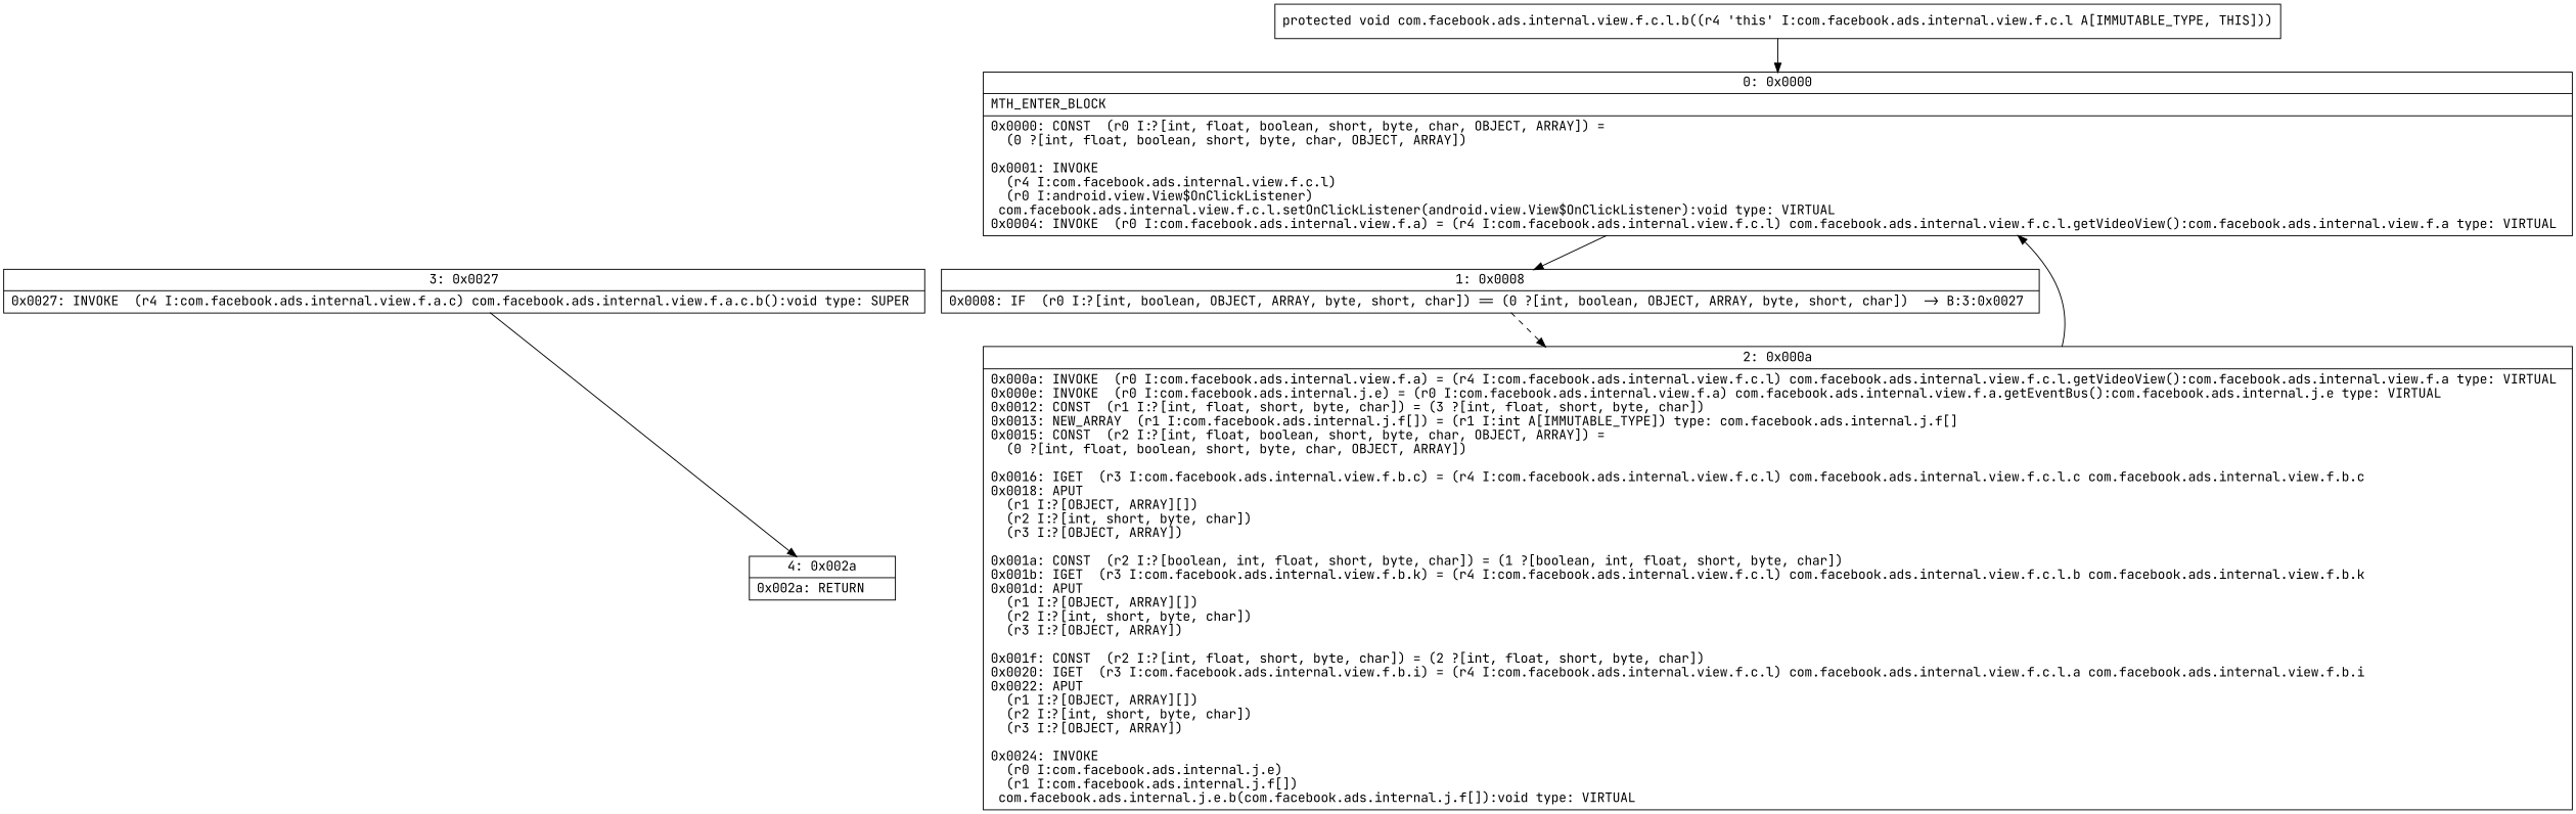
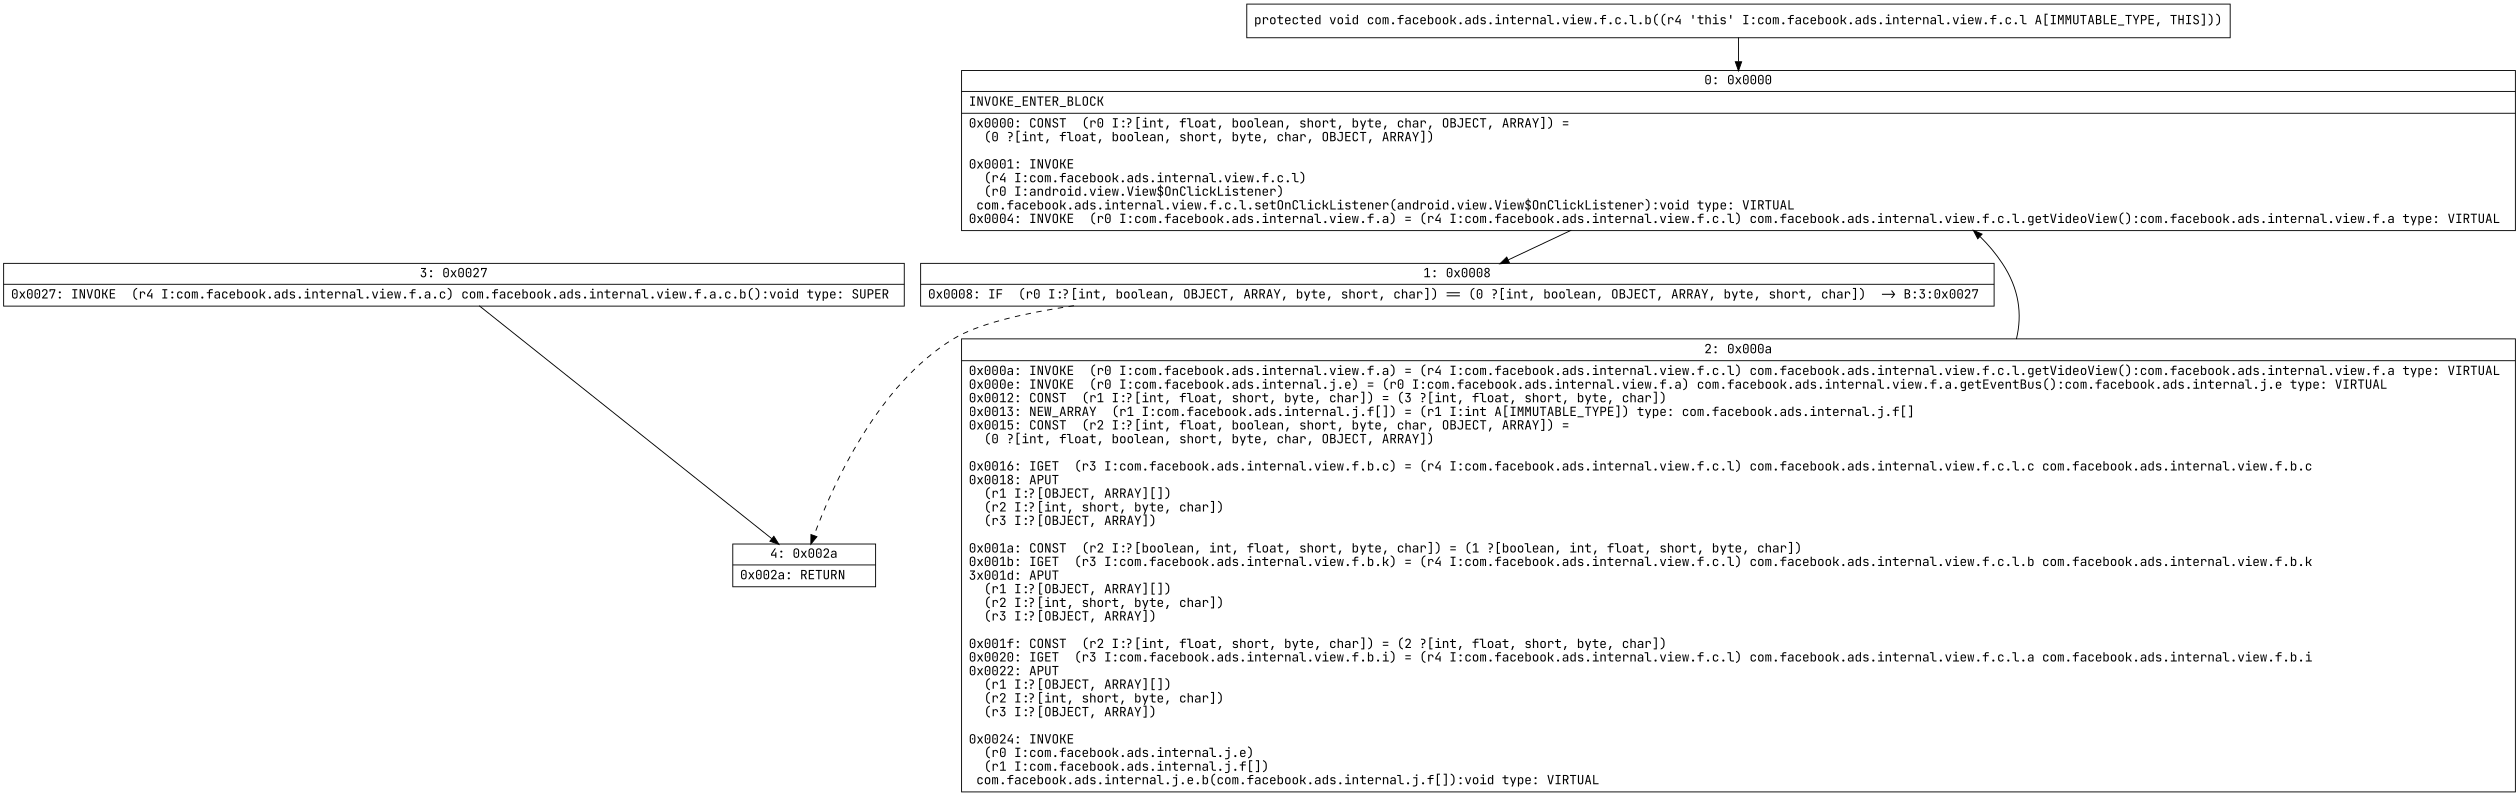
  digraph {
    fontname="JetBrains Mono"
    node [fontname="JetBrains Mono" shape=record]
    edge [fontname="JetBrains Mono"]
-   n1 [label="{0\:\ 0x0000|MTH_ENTER_BLOCK\l|0x0000: CONST  (r0 I:?[int, float, boolean, short, byte, char, OBJECT, ARRAY]) = \l  (0 ?[int, float, boolean, short, byte, char, OBJECT, ARRAY])\l \l0x0001: INVOKE  \l  (r4 I:com.facebook.ads.internal.view.f.c.l)\l  (r0 I:android.view.View$OnClickListener)\l com.facebook.ads.internal.view.f.c.l.setOnClickListener(android.view.View$OnClickListener):void type: VIRTUAL \l0x0004: INVOKE  (r0 I:com.facebook.ads.internal.view.f.a) = (r4 I:com.facebook.ads.internal.view.f.c.l) com.facebook.ads.internal.view.f.c.l.getVideoView():com.facebook.ads.internal.view.f.a type: VIRTUAL \l}"]
+   n1 [label="{0\:\ 0x0000|INVOKE_ENTER_BLOCK\l|0x0000: CONST  (r0 I:?[int, float, boolean, short, byte, char, OBJECT, ARRAY]) = \l  (0 ?[int, float, boolean, short, byte, char, OBJECT, ARRAY])\l \l0x0001: INVOKE  \l  (r4 I:com.facebook.ads.internal.view.f.c.l)\l  (r0 I:android.view.View$OnClickListener)\l com.facebook.ads.internal.view.f.c.l.setOnClickListener(android.view.View$OnClickListener):void type: VIRTUAL \l0x0004: INVOKE  (r0 I:com.facebook.ads.internal.view.f.a) = (r4 I:com.facebook.ads.internal.view.f.c.l) com.facebook.ads.internal.view.f.c.l.getVideoView():com.facebook.ads.internal.view.f.a type: VIRTUAL \l}"]
    n2 [label="{1\:\ 0x0008|0x0008: IF  (r0 I:?[int, boolean, OBJECT, ARRAY, byte, short, char]) == (0 ?[int, boolean, OBJECT, ARRAY, byte, short, char])  \-\> B:3:0x0027 \l}"]
-   n3 [label="{2\:\ 0x000a|0x000a: INVOKE  (r0 I:com.facebook.ads.internal.view.f.a) = (r4 I:com.facebook.ads.internal.view.f.c.l) com.facebook.ads.internal.view.f.c.l.getVideoView():com.facebook.ads.internal.view.f.a type: VIRTUAL \l0x000e: INVOKE  (r0 I:com.facebook.ads.internal.j.e) = (r0 I:com.facebook.ads.internal.view.f.a) com.facebook.ads.internal.view.f.a.getEventBus():com.facebook.ads.internal.j.e type: VIRTUAL \l0x0012: CONST  (r1 I:?[int, float, short, byte, char]) = (3 ?[int, float, short, byte, char]) \l0x0013: NEW_ARRAY  (r1 I:com.facebook.ads.internal.j.f[]) = (r1 I:int A[IMMUTABLE_TYPE]) type: com.facebook.ads.internal.j.f[] \l0x0015: CONST  (r2 I:?[int, float, boolean, short, byte, char, OBJECT, ARRAY]) = \l  (0 ?[int, float, boolean, short, byte, char, OBJECT, ARRAY])\l \l0x0016: IGET  (r3 I:com.facebook.ads.internal.view.f.b.c) = (r4 I:com.facebook.ads.internal.view.f.c.l) com.facebook.ads.internal.view.f.c.l.c com.facebook.ads.internal.view.f.b.c \l0x0018: APUT  \l  (r1 I:?[OBJECT, ARRAY][])\l  (r2 I:?[int, short, byte, char])\l  (r3 I:?[OBJECT, ARRAY])\l \l0x001a: CONST  (r2 I:?[boolean, int, float, short, byte, char]) = (1 ?[boolean, int, float, short, byte, char]) \l0x001b: IGET  (r3 I:com.facebook.ads.internal.view.f.b.k) = (r4 I:com.facebook.ads.internal.view.f.c.l) com.facebook.ads.internal.view.f.c.l.b com.facebook.ads.internal.view.f.b.k \l0x001d: APUT  \l  (r1 I:?[OBJECT, ARRAY][])\l  (r2 I:?[int, short, byte, char])\l  (r3 I:?[OBJECT, ARRAY])\l \l0x001f: CONST  (r2 I:?[int, float, short, byte, char]) = (2 ?[int, float, short, byte, char]) \l0x0020: IGET  (r3 I:com.facebook.ads.internal.view.f.b.i) = (r4 I:com.facebook.ads.internal.view.f.c.l) com.facebook.ads.internal.view.f.c.l.a com.facebook.ads.internal.view.f.b.i \l0x0022: APUT  \l  (r1 I:?[OBJECT, ARRAY][])\l  (r2 I:?[int, short, byte, char])\l  (r3 I:?[OBJECT, ARRAY])\l \l0x0024: INVOKE  \l  (r0 I:com.facebook.ads.internal.j.e)\l  (r1 I:com.facebook.ads.internal.j.f[])\l com.facebook.ads.internal.j.e.b(com.facebook.ads.internal.j.f[]):void type: VIRTUAL \l}"]
+   n3 [label="{2\:\ 0x000a|0x000a: INVOKE  (r0 I:com.facebook.ads.internal.view.f.a) = (r4 I:com.facebook.ads.internal.view.f.c.l) com.facebook.ads.internal.view.f.c.l.getVideoView():com.facebook.ads.internal.view.f.a type: VIRTUAL \l0x000e: INVOKE  (r0 I:com.facebook.ads.internal.j.e) = (r0 I:com.facebook.ads.internal.view.f.a) com.facebook.ads.internal.view.f.a.getEventBus():com.facebook.ads.internal.j.e type: VIRTUAL \l0x0012: CONST  (r1 I:?[int, float, short, byte, char]) = (3 ?[int, float, short, byte, char]) \l0x0013: NEW_ARRAY  (r1 I:com.facebook.ads.internal.j.f[]) = (r1 I:int A[IMMUTABLE_TYPE]) type: com.facebook.ads.internal.j.f[] \l0x0015: CONST  (r2 I:?[int, float, boolean, short, byte, char, OBJECT, ARRAY]) = \l  (0 ?[int, float, boolean, short, byte, char, OBJECT, ARRAY])\l \l0x0016: IGET  (r3 I:com.facebook.ads.internal.view.f.b.c) = (r4 I:com.facebook.ads.internal.view.f.c.l) com.facebook.ads.internal.view.f.c.l.c com.facebook.ads.internal.view.f.b.c \l0x0018: APUT  \l  (r1 I:?[OBJECT, ARRAY][])\l  (r2 I:?[int, short, byte, char])\l  (r3 I:?[OBJECT, ARRAY])\l \l0x001a: CONST  (r2 I:?[boolean, int, float, short, byte, char]) = (1 ?[boolean, int, float, short, byte, char]) \l0x001b: IGET  (r3 I:com.facebook.ads.internal.view.f.b.k) = (r4 I:com.facebook.ads.internal.view.f.c.l) com.facebook.ads.internal.view.f.c.l.b com.facebook.ads.internal.view.f.b.k \l3x001d: APUT  \l  (r1 I:?[OBJECT, ARRAY][])\l  (r2 I:?[int, short, byte, char])\l  (r3 I:?[OBJECT, ARRAY])\l \l0x001f: CONST  (r2 I:?[int, float, short, byte, char]) = (2 ?[int, float, short, byte, char]) \l0x0020: IGET  (r3 I:com.facebook.ads.internal.view.f.b.i) = (r4 I:com.facebook.ads.internal.view.f.c.l) com.facebook.ads.internal.view.f.c.l.a com.facebook.ads.internal.view.f.b.i \l0x0022: APUT  \l  (r1 I:?[OBJECT, ARRAY][])\l  (r2 I:?[int, short, byte, char])\l  (r3 I:?[OBJECT, ARRAY])\l \l0x0024: INVOKE  \l  (r0 I:com.facebook.ads.internal.j.e)\l  (r1 I:com.facebook.ads.internal.j.f[])\l com.facebook.ads.internal.j.e.b(com.facebook.ads.internal.j.f[]):void type: VIRTUAL \l}"]
    n4 [label="{3\:\ 0x0027|0x0027: INVOKE  (r4 I:com.facebook.ads.internal.view.f.a.c) com.facebook.ads.internal.view.f.a.c.b():void type: SUPER \l}"]
    n5 [label="{4\:\ 0x002a|0x002a: RETURN   \l}"]
    n6 [label="{protected void com.facebook.ads.internal.view.f.c.l.b((r4 'this' I:com.facebook.ads.internal.view.f.c.l A[IMMUTABLE_TYPE, THIS])) }"]
    n1 -> n2
-   n2 -> n3 [style=dashed]
+   n2 -> n5 [style=dashed]
    n3 -> n1
    n4 -> n5
    n6 -> n1
  }
